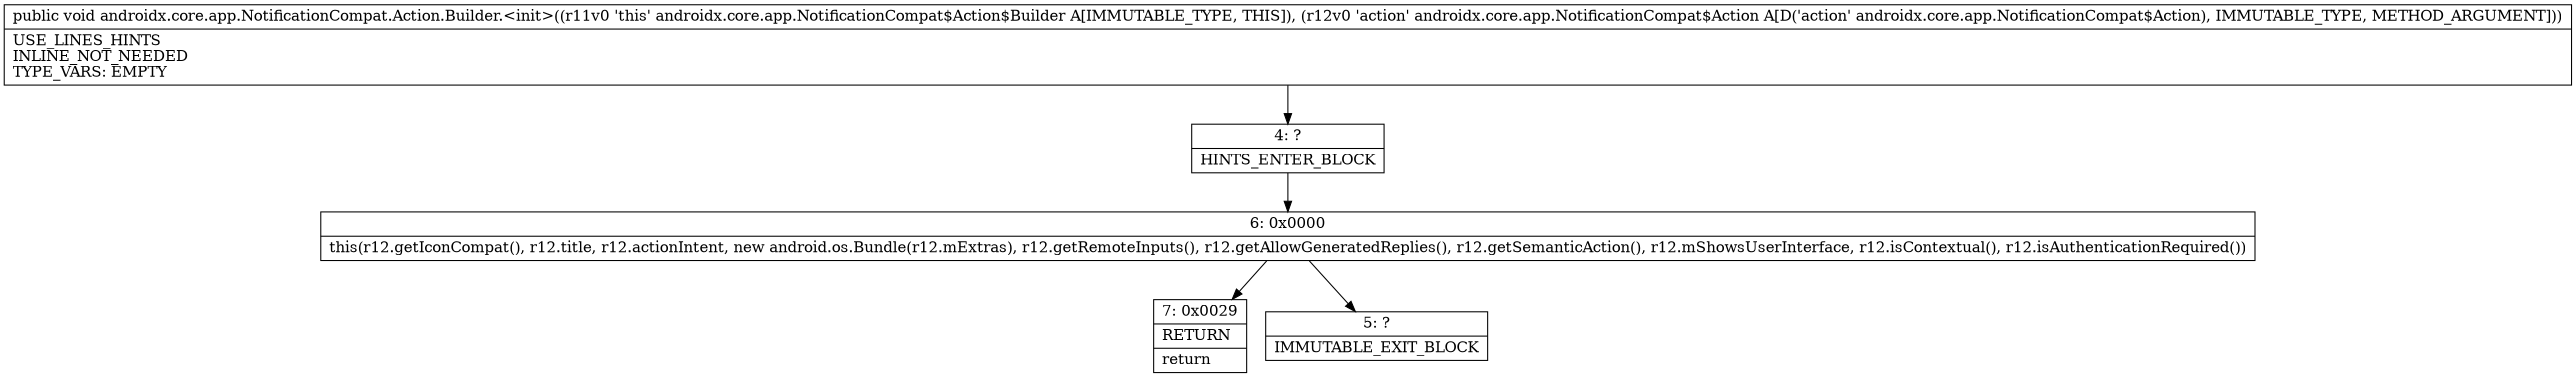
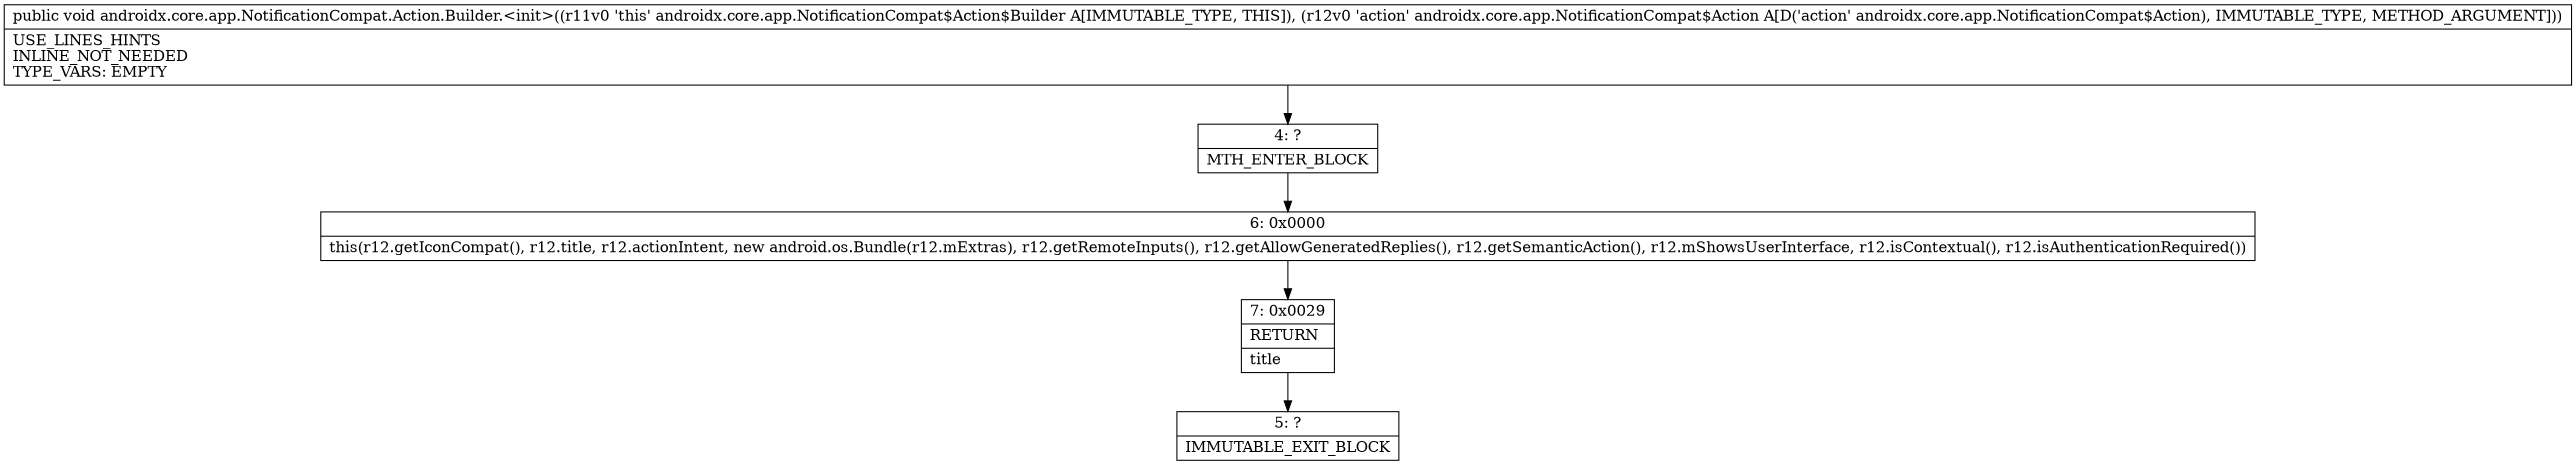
  digraph {
    node [shape=record]
-   n1 [label="{4\:\ ?|HINTS_ENTER_BLOCK\l}"]
+   n1 [label="{4\:\ ?|MTH_ENTER_BLOCK\l}"]
    n2 [label="{6\:\ 0x0000|this(r12.getIconCompat(), r12.title, r12.actionIntent, new android.os.Bundle(r12.mExtras), r12.getRemoteInputs(), r12.getAllowGeneratedReplies(), r12.getSemanticAction(), r12.mShowsUserInterface, r12.isContextual(), r12.isAuthenticationRequired())\l}"]
-   n3 [label="{7\:\ 0x0029|RETURN\l|return\l}"]
+   n3 [label="{7\:\ 0x0029|RETURN\l|title\l}"]
    n4 [label="{5\:\ ?|IMMUTABLE_EXIT_BLOCK\l}"]
    n5 [label="{public void androidx.core.app.NotificationCompat.Action.Builder.\<init\>((r11v0 'this' androidx.core.app.NotificationCompat$Action$Builder A[IMMUTABLE_TYPE, THIS]), (r12v0 'action' androidx.core.app.NotificationCompat$Action A[D('action' androidx.core.app.NotificationCompat$Action), IMMUTABLE_TYPE, METHOD_ARGUMENT]))  | USE_LINES_HINTS\lINLINE_NOT_NEEDED\lTYPE_VARS: EMPTY\l}"]
    n1 -> n2
    n2 -> n3
-   n2 -> n4
+   n3 -> n4
    n5 -> n1
  }
